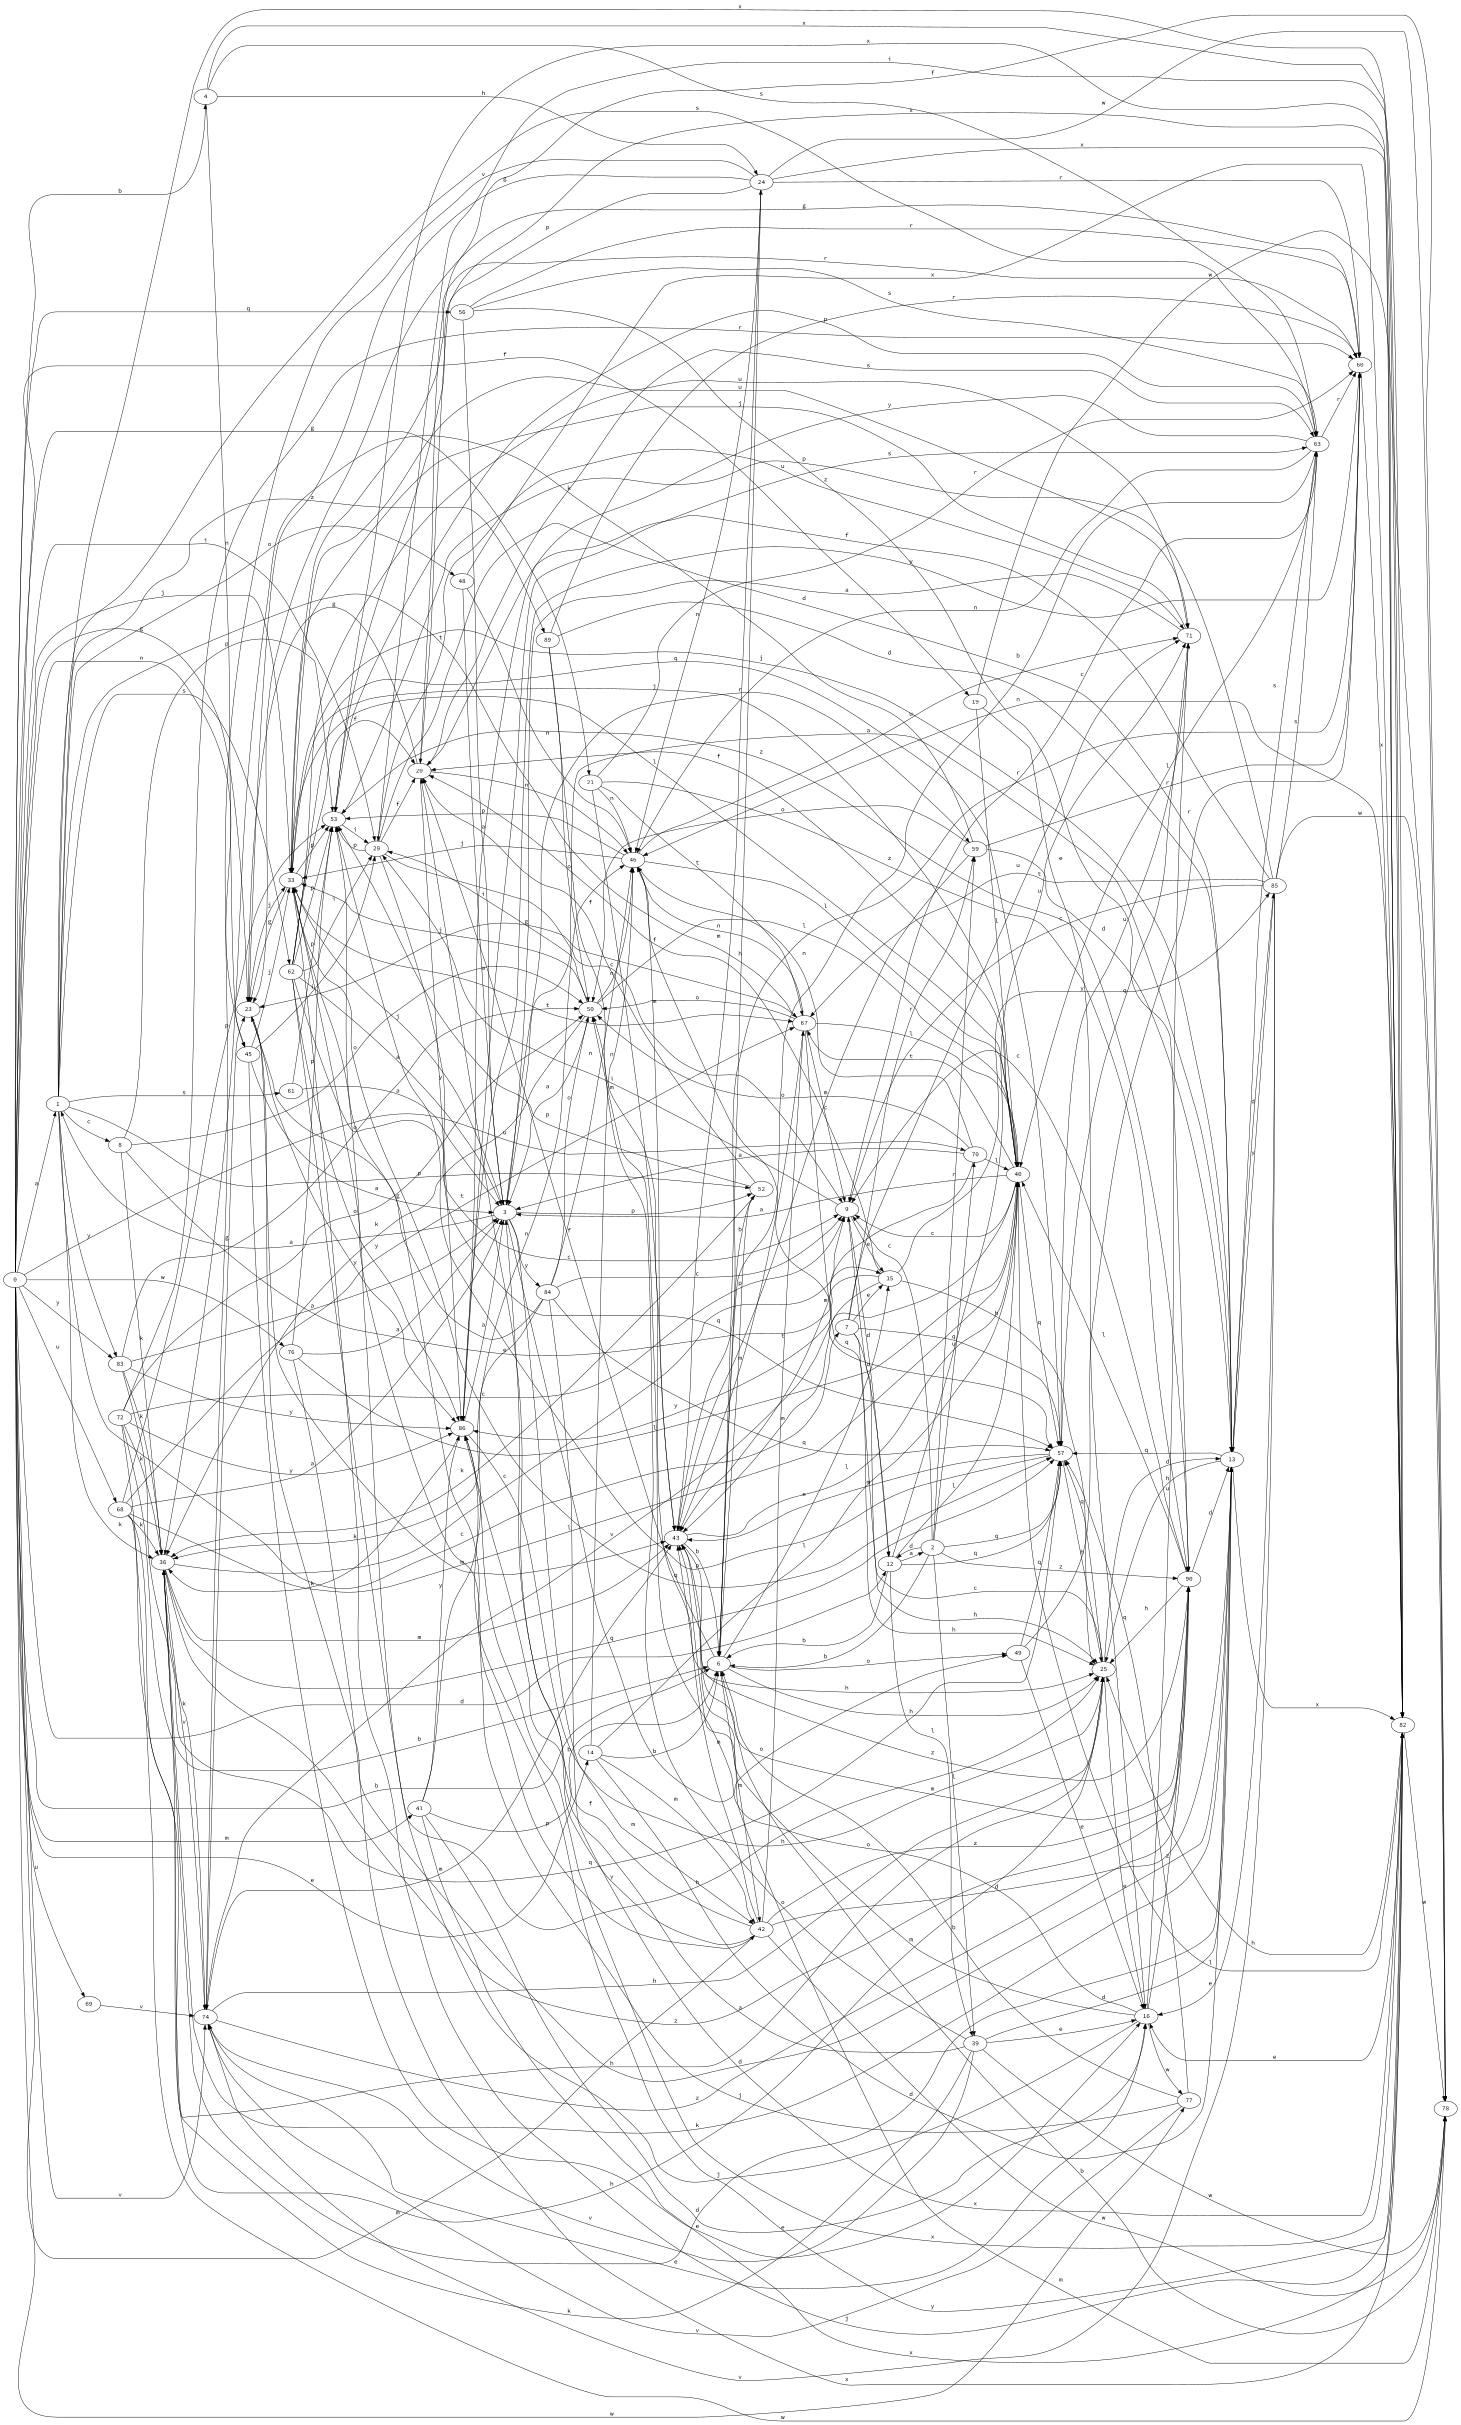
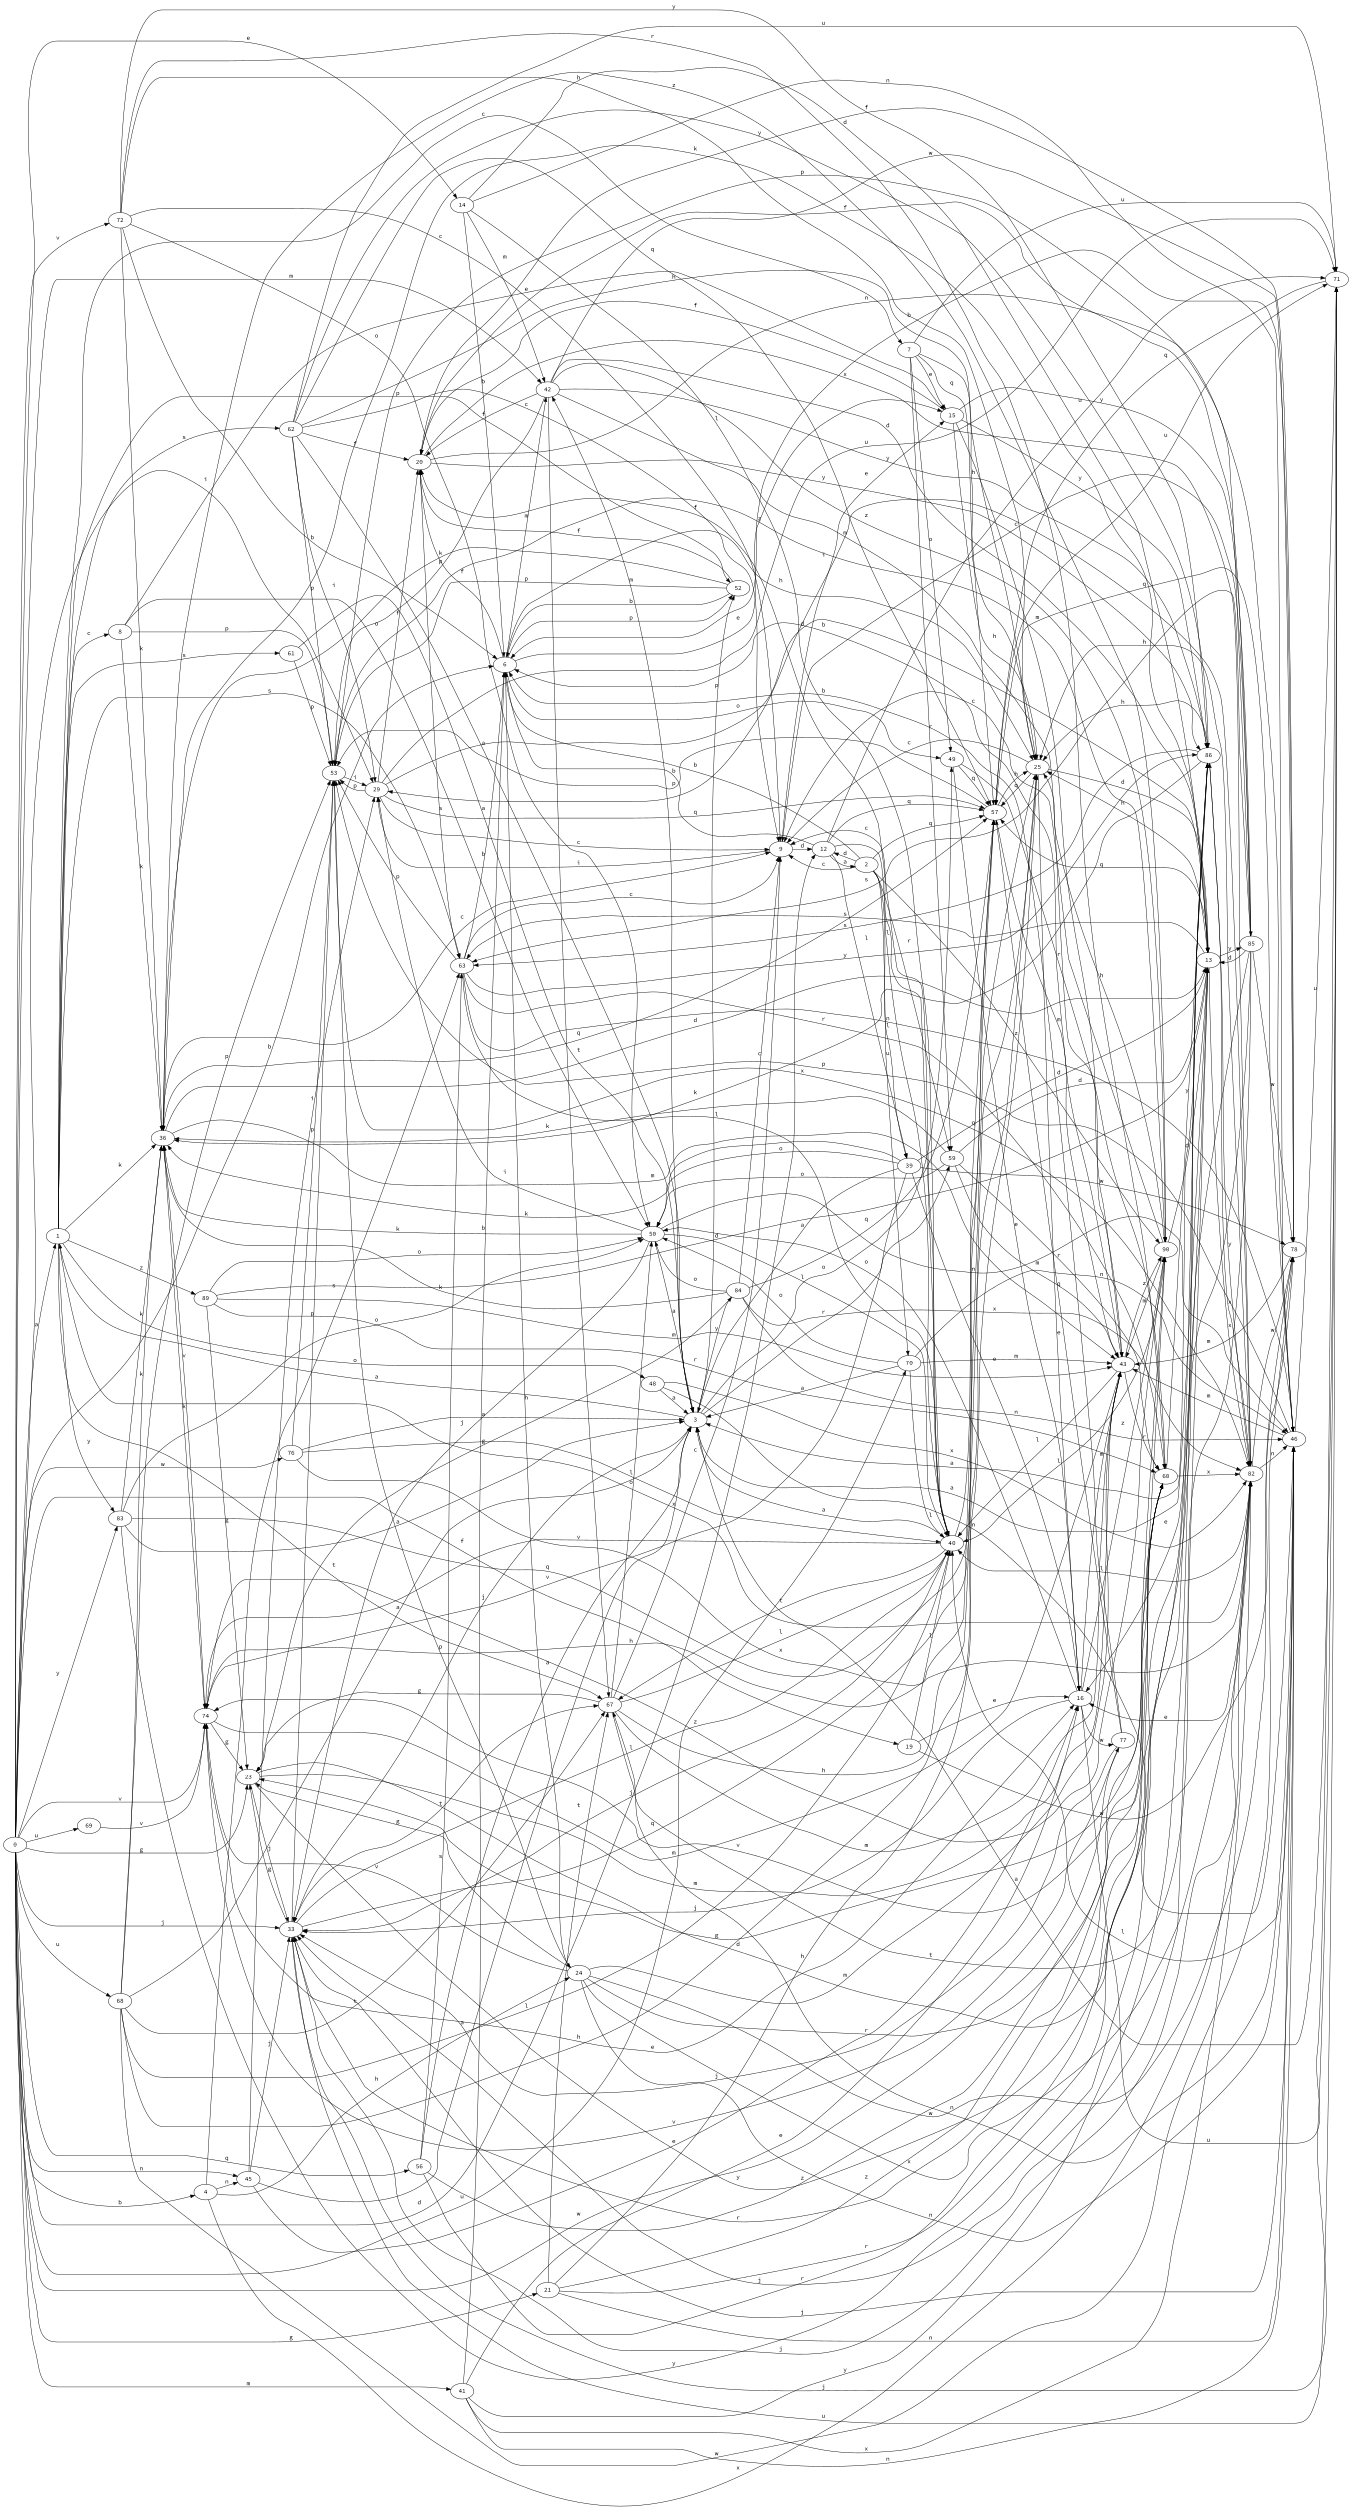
  strict digraph {
    fontname="Source Code Pro"
    rankdir=LR
    node [fontname="Source Code Pro"]
    edge [fontname="Source Code Pro"]
    0
    1
    4
    6
    12
    14
    19
    21
    23
    29
    33
    41
    42
    45
    56
    68
    69
    70
    72
    74
    76
    77
    83
    7
    8
    36
    48
    52
    61
    62
    63
    67
    82
    89
    24
    49
    15
    20
    25
    2
    39
    57
    71
    40
    13
    46
    16
    78
    90
    60
    43
    86
    9
    53
    3
    50
    59
    84
    85
    0 -> 1 [label=a]
    0 -> 4 [label=b]
    0 -> 6 [label=b]
    0 -> 12 [label=d]
    0 -> 14 [label=e]
    0 -> 19 [label=f]
    0 -> 21 [label=g]
    0 -> 23 [label=g]
    0 -> 29 [label=i]
    0 -> 33 [label=j]
    0 -> 41 [label=m]
    0 -> 42 [label=m]
    0 -> 45 [label=n]
    0 -> 56 [label=q]
    0 -> 68 [label=u]
    0 -> 69 [label=u]
    0 -> 70 [label=u]
+   0 -> 72 [label=v]
    0 -> 74 [label=v]
    0 -> 76 [label=w]
    0 -> 77 [label=w]
    0 -> 83 [label=y]
    1 -> 83 [label=y]
    1 -> 7 [label=c]
    1 -> 8 [label=c]
    1 -> 36 [label=k]
    1 -> 48 [label=o]
    1 -> 52 [label=p]
    1 -> 61 [label=s]
    1 -> 62 [label=s]
    1 -> 63 [label=s]
    1 -> 67 [label=t]
    1 -> 82 [label=x]
    1 -> 89 [label=z]
    4 -> 45 [label=n]
    4 -> 63 [label=s]
    4 -> 82 [label=x]
    4 -> 24 [label=h]
    6 -> 42 [label=m]
    6 -> 52 [label=p]
    6 -> 24 [label=h]
    6 -> 49 [label=o]
    6 -> 15 [label=e]
    6 -> 20 [label=f]
    6 -> 25 [label=h]
    12 -> 6 [label=b]
    12 -> 2 [label=a]
    12 -> 39 [label=l]
    12 -> 57 [label=q]
    12 -> 71 [label=u]
    12 -> 40 [label=l]
    14 -> 6 [label=b]
    14 -> 42 [label=m]
    14 -> 40 [label=l]
    14 -> 13 [label=d]
    14 -> 46 [label=n]
    19 -> 40 [label=l]
    19 -> 16 [label=e]
    19 -> 78 [label=w]
    21 -> 67 [label=t]
    21 -> 25 [label=h]
    21 -> 46 [label=n]
    21 -> 90 [label=z]
    21 -> 60 [label=r]
    23 -> 33 [label=j]
    23 -> 13 [label=d]
    23 -> 43 [label=m]
    23 -> 86 [label=y]
    29 -> 20 [label=f]
    29 -> 57 [label=q]
    29 -> 71 [label=u]
    29 -> 13 [label=d]
    29 -> 9 [label=c]
    29 -> 53 [label=p]
    33 -> 23 [label=g]
    33 -> 67 [label=t]
    33 -> 57 [label=q]
    33 -> 71 [label=u]
    33 -> 40 [label=l]
    33 -> 60 [label=r]
    33 -> 53 [label=p]
    41 -> 6 [label=b]
    41 -> 82 [label=x]
    41 -> 46 [label=n]
    41 -> 16 [label=e]
    41 -> 86 [label=y]
    42 -> 67 [label=t]
    42 -> 20 [label=f]
    42 -> 13 [label=d]
    42 -> 78 [label=w]
    42 -> 90 [label=z]
    42 -> 43 [label=m]
    42 -> 86 [label=y]
    42 -> 53 [label=p]
    45 -> 29 [label=i]
    45 -> 33 [label=j]
    45 -> 16 [label=e]
    45 -> 3 [label=a]
    56 -> 63 [label=s]
    56 -> 90 [label=z]
    56 -> 60 [label=r]
    56 -> 3 [label=a]
    68 -> 36 [label=k]
    68 -> 67 [label=t]
    68 -> 25 [label=h]
    68 -> 40 [label=l]
    68 -> 78 [label=w]
    68 -> 53 [label=p]
    68 -> 3 [label=a]
    69 -> 74 [label=v]
    70 -> 40 [label=l]
    70 -> 46 [label=n]
    70 -> 43 [label=m]
    70 -> 3 [label=a]
    70 -> 50 [label=o]
    72 -> 6 [label=b]
    72 -> 36 [label=k]
    72 -> 25 [label=h]
    72 -> 60 [label=r]
    72 -> 86 [label=y]
    72 -> 9 [label=c]
    72 -> 50 [label=o]
    74 -> 23 [label=g]
    74 -> 36 [label=k]
    74 -> 25 [label=h]
    74 -> 16 [label=e]
    74 -> 90 [label=z]
    74 -> 43 [label=m]
    76 -> 82 [label=x]
    76 -> 40 [label=l]
    76 -> 53 [label=p]
    76 -> 3 [label=a]
    77 -> 6 [label=b]
    77 -> 33 [label=j]
    77 -> 74 [label=v]
    77 -> 57 [label=q]
    83 -> 36 [label=k]
    83 -> 57 [label=q]
    83 -> 86 [label=y]
    83 -> 3 [label=a]
    83 -> 50 [label=o]
-   7 -> 12 [label=o]
+   7 -> 49 [label=o]
    7 -> 15 [label=e]
    7 -> 25 [label=h]
    7 -> 57 [label=q]
    7 -> 71 [label=u]
    7 -> 59 [label=r]
    8 -> 36 [label=k]
    8 -> 15 [label=e]
    8 -> 53 [label=p]
    8 -> 50 [label=o]
    36 -> 74 [label=v]
    36 -> 57 [label=q]
    36 -> 13 [label=d]
    36 -> 90 [label=z]
    36 -> 43 [label=m]
    36 -> 9 [label=c]
    48 -> 82 [label=x]
    48 -> 46 [label=n]
    48 -> 3 [label=a]
    52 -> 6 [label=b]
    52 -> 36 [label=k]
    52 -> 20 [label=f]
    52 -> 53 [label=p]
    61 -> 53 [label=p]
    61 -> 3 [label=a]
    62 -> 29 [label=i]
    62 -> 20 [label=f]
    62 -> 25 [label=h]
    62 -> 57 [label=q]
    62 -> 71 [label=u]
    62 -> 86 [label=y]
    62 -> 9 [label=c]
    62 -> 53 [label=p]
    62 -> 3 [label=a]
    63 -> 6 [label=b]
    63 -> 40 [label=l]
    63 -> 46 [label=n]
    63 -> 60 [label=r]
    63 -> 86 [label=y]
    63 -> 9 [label=c]
    63 -> 53 [label=p]
    67 -> 23 [label=g]
    67 -> 25 [label=h]
    67 -> 40 [label=l]
    67 -> 46 [label=n]
    67 -> 43 [label=m]
    67 -> 9 [label=c]
    67 -> 50 [label=o]
    82 -> 29 [label=i]
    82 -> 33 [label=j]
    82 -> 25 [label=h]
    82 -> 40 [label=l]
    82 -> 46 [label=n]
    82 -> 16 [label=e]
    82 -> 78 [label=w]
    82 -> 86 [label=y]
    89 -> 13 [label=d]
    89 -> 60 [label=r]
    89 -> 43 [label=m]
    89 -> 50 [label=o]
    24 -> 23 [label=g]
    24 -> 74 [label=v]
    24 -> 82 [label=x]
    24 -> 46 [label=n]
    24 -> 78 [label=w]
    24 -> 60 [label=r]
    24 -> 43 [label=m]
    24 -> 53 [label=p]
    49 -> 57 [label=q]
    49 -> 16 [label=e]
    49 -> 60 [label=r]
    15 -> 20 [label=f]
    15 -> 25 [label=h]
    15 -> 43 [label=m]
    15 -> 86 [label=y]
    15 -> 85 [label=y]
-   20 -> 23 [label=g]
+   89 -> 23 [label=g]
    20 -> 63 [label=s]
    20 -> 82 [label=x]
    20 -> 46 [label=n]
    20 -> 86 [label=y]
    25 -> 57 [label=q]
    25 -> 13 [label=d]
    25 -> 16 [label=e]
    25 -> 9 [label=c]
    2 -> 6 [label=b]
    2 -> 12 [label=d]
    2 -> 70 [label=u]
    2 -> 39 [label=l]
    2 -> 57 [label=q]
    2 -> 90 [label=z]
    2 -> 9 [label=c]
    2 -> 59 [label=r]
    39 -> 74 [label=v]
    39 -> 36 [label=k]
    39 -> 13 [label=d]
    39 -> 16 [label=e]
    39 -> 78 [label=w]
    39 -> 3 [label=a]
    39 -> 50 [label=o]
    57 -> 25 [label=h]
    57 -> 71 [label=u]
    57 -> 43 [label=m]
    57 -> 53 [label=p]
    71 -> 33 [label=j]
    71 -> 57 [label=q]
    71 -> 3 [label=a]
    40 -> 33 [label=j]
    40 -> 74 [label=v]
    40 -> 67 [label=t]
    40 -> 20 [label=f]
    40 -> 57 [label=q]
    40 -> 9 [label=c]
    40 -> 3 [label=a]
    13 -> 33 [label=j]
    13 -> 36 [label=k]
    13 -> 63 [label=s]
    13 -> 82 [label=x]
    13 -> 25 [label=h]
    13 -> 57 [label=q]
    13 -> 3 [label=a]
    13 -> 85 [label=y]
    46 -> 33 [label=j]
    46 -> 57 [label=q]
    46 -> 71 [label=u]
    46 -> 40 [label=l]
    46 -> 43 [label=m]
    46 -> 53 [label=p]
    16 -> 33 [label=j]
    16 -> 77 [label=w]
    16 -> 71 [label=u]
    16 -> 90 [label=z]
    16 -> 43 [label=m]
    16 -> 50 [label=o]
    78 -> 6 [label=b]
    78 -> 20 [label=f]
    78 -> 43 [label=m]
    90 -> 25 [label=h]
    90 -> 40 [label=l]
    90 -> 13 [label=d]
    90 -> 43 [label=m]
    90 -> 9 [label=c]
    60 -> 23 [label=g]
    60 -> 82 [label=x]
    60 -> 86 [label=y]
    43 -> 6 [label=b]
    43 -> 40 [label=l]
    43 -> 90 [label=z]
    43 -> 60 [label=r]
    86 -> 36 [label=k]
    86 -> 63 [label=s]
    86 -> 82 [label=x]
    86 -> 25 [label=h]
    86 -> 3 [label=a]
    9 -> 12 [label=d]
    9 -> 29 [label=i]
    9 -> 15 [label=e]
    53 -> 29 [label=i]
    53 -> 82 [label=x]
    53 -> 90 [label=z]
    3 -> 1 [label=a]
    3 -> 33 [label=j]
    3 -> 42 [label=m]
    3 -> 52 [label=p]
    3 -> 49 [label=o]
    3 -> 59 [label=r]
    3 -> 84 [label=y]
    50 -> 29 [label=i]
    50 -> 33 [label=j]
    50 -> 36 [label=k]
    50 -> 40 [label=l]
    50 -> 46 [label=n]
    50 -> 3 [label=a]
    59 -> 36 [label=k]
    59 -> 13 [label=d]
    59 -> 60 [label=r]
    59 -> 43 [label=m]
    59 -> 50 [label=o]
    84 -> 23 [label=g]
    84 -> 36 [label=k]
    84 -> 82 [label=x]
    84 -> 57 [label=q]
    84 -> 46 [label=n]
    84 -> 9 [label=c]
    84 -> 50 [label=o]
    85 -> 74 [label=v]
    85 -> 63 [label=s]
    85 -> 67 [label=t]
    85 -> 20 [label=f]
    85 -> 13 [label=d]
    85 -> 16 [label=e]
    85 -> 78 [label=w]
    85 -> 9 [label=c]
    85 -> 53 [label=p]
  }
